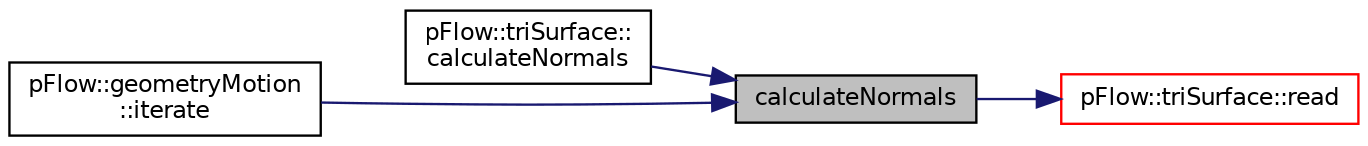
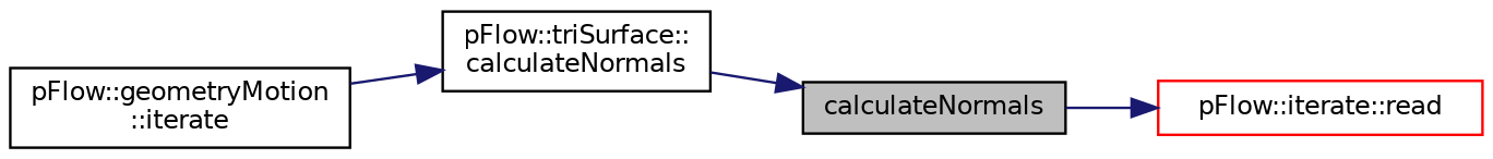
  digraph {
    rankdir=RL
    node [color=black fillcolor=white fontname=Helvetica fontsize=10 shape=record style=filled]
    edge [color=midnightblue dir=back fontname=Helvetica fontsize=10 labelfontname=Helvetica labelfontsize=10 style=solid]
    n1 [fillcolor=grey75 fontcolor=black height=0.2 label=calculateNormals width=0.4]
    n2 [height=0.2 label="pFlow::triSurface::\lcalculateNormals" width=0.4]
    n3 [height=0.2 label="pFlow::geometryMotion\l::iterate" width=0.4]
-   n4 [color=red height=0.2 label="pFlow::triSurface::read" width=0.4]
+   n4 [color=red height=0.2 label="pFlow::iterate::read" width=0.4]
    n1 -> n2
-   n1 -> n3
+   n2 -> n3
    n4 -> n1
  }
